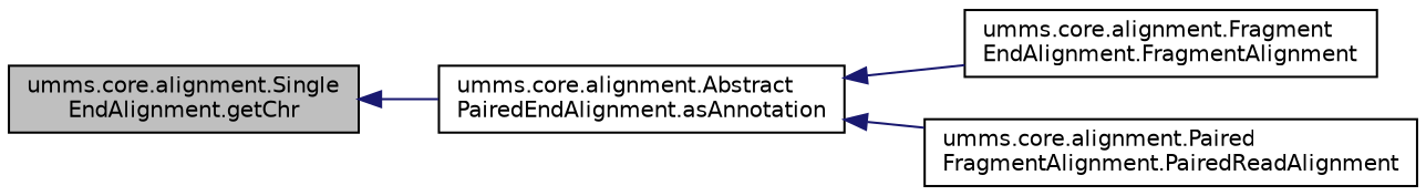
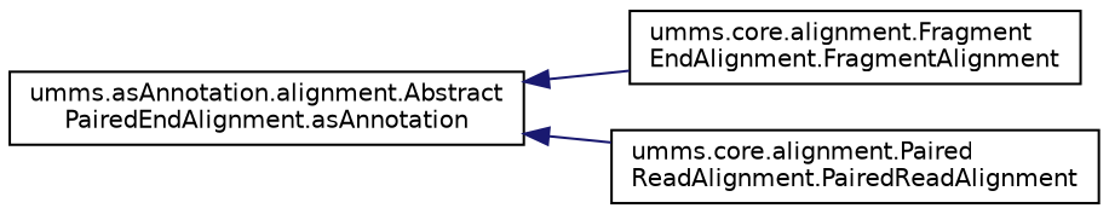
  digraph {
    rankdir=LR
    node [color=black fillcolor=white fontname=Helvetica fontsize=10 shape=record style=filled]
    edge [color=midnightblue dir=back fontname=Helvetica fontsize=10 labelfontname=Helvetica labelfontsize=10 style=solid]
-   n1 [fillcolor=grey75 fontcolor=black height=0.2 label="umms.core.alignment.Single\lEndAlignment.getChr" width=0.4]
-   n2 [height=0.2 label="umms.core.alignment.Abstract\lPairedEndAlignment.asAnnotation" width=0.4]
+   n2 [height=0.2 label="umms.asAnnotation.alignment.Abstract\lPairedEndAlignment.asAnnotation" width=0.4]
    n3 [height=0.2 label="umms.core.alignment.Fragment\lEndAlignment.FragmentAlignment" width=0.4]
-   n4 [height=0.2 label="umms.core.alignment.Paired\lFragmentAlignment.PairedReadAlignment" width=0.4]
-   n1 -> n2
+   n4 [height=0.2 label="umms.core.alignment.Paired\lReadAlignment.PairedReadAlignment" width=0.4]
    n2 -> n3
    n2 -> n4
  }
